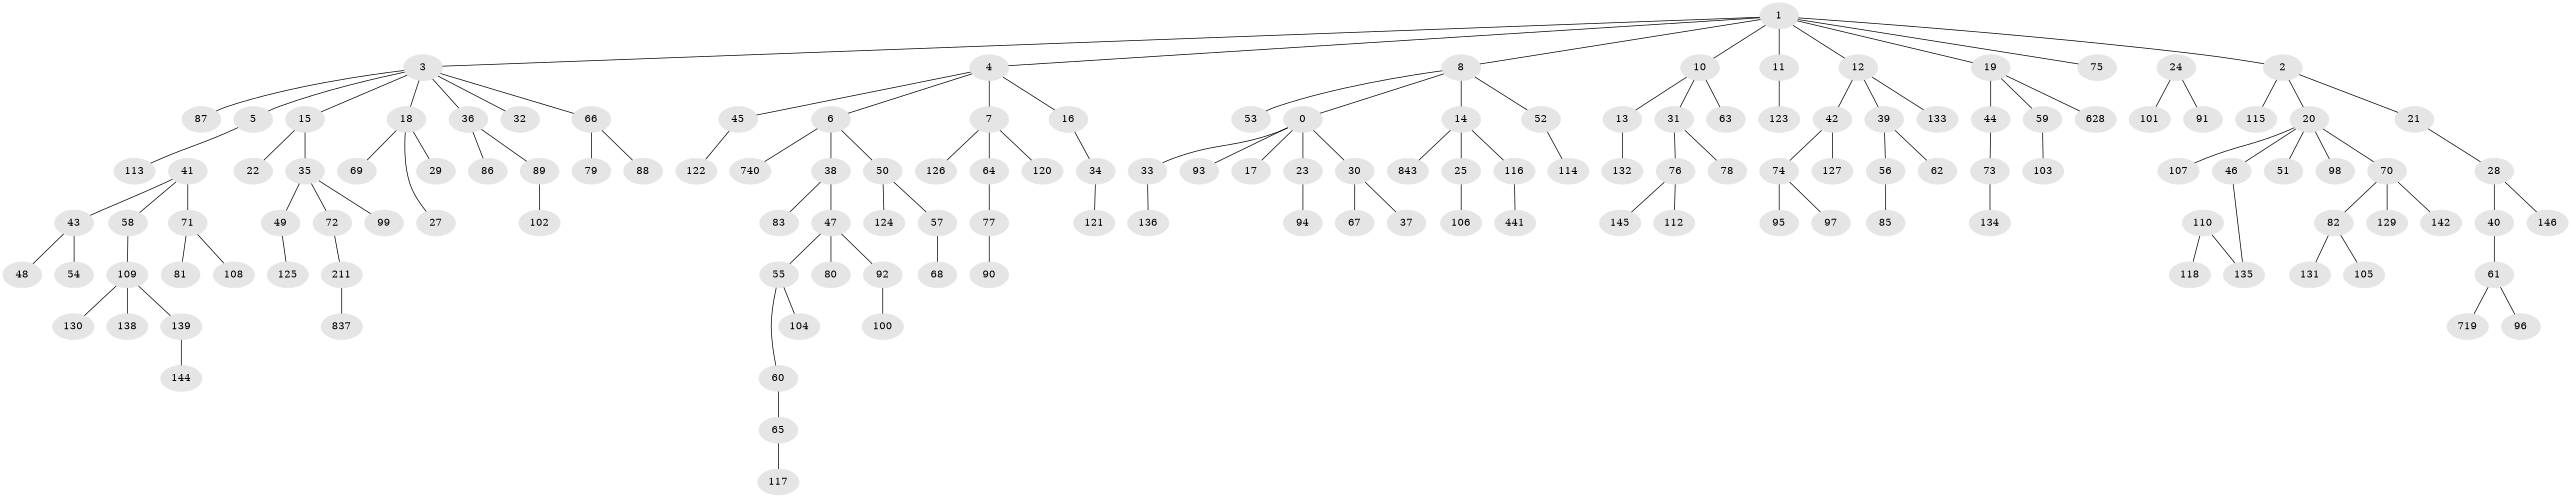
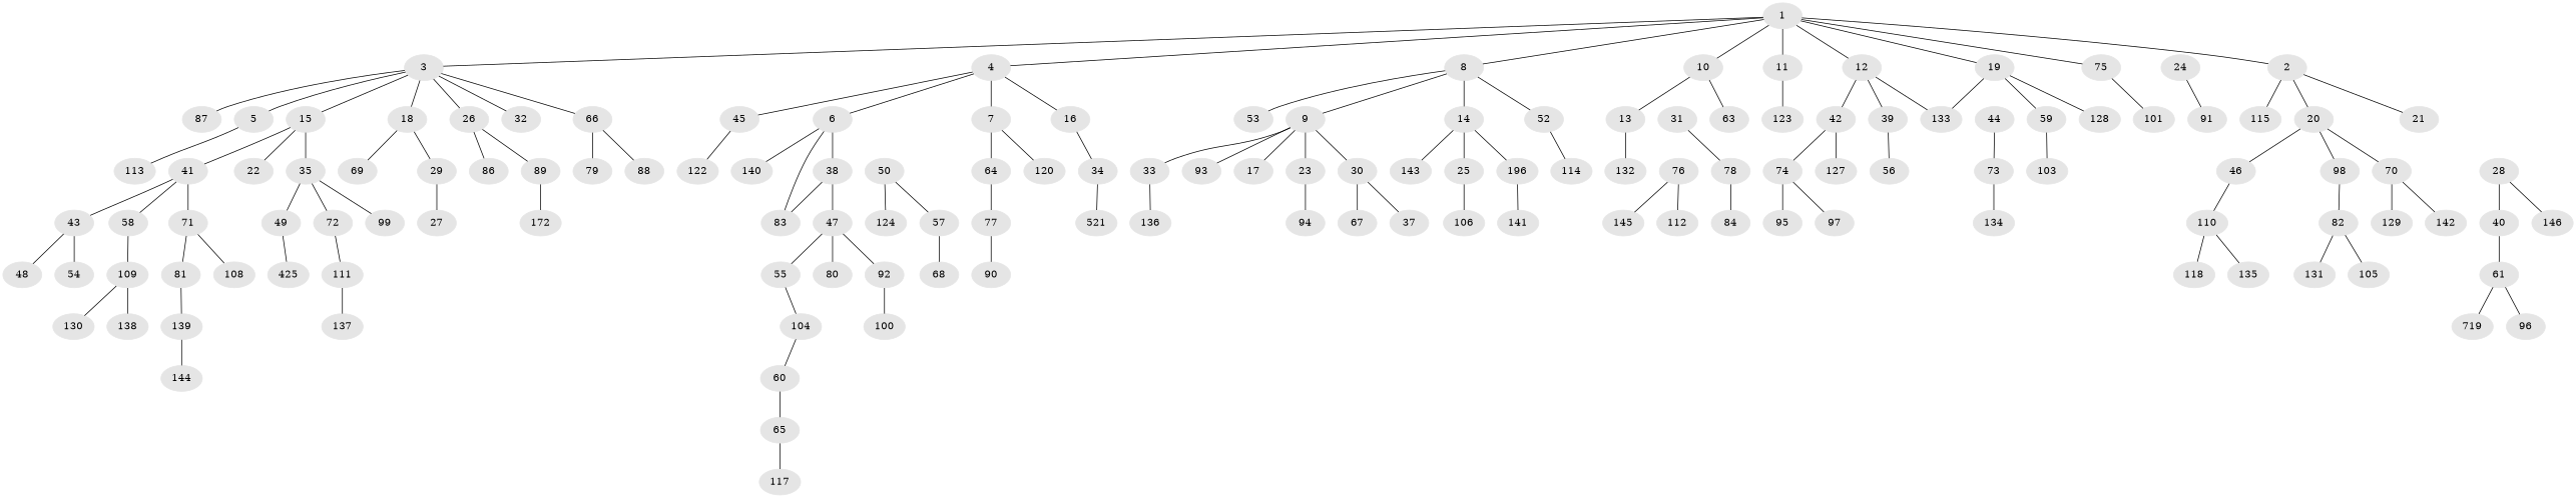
  graph {
    node [color=gray90 style=filled]
    1
    2
    3
    4
    8
    10
    11
    12
    19
    75
    20
    21
    115
    5
    15
    18
-   26 [label=36]
+   26
    32
    66
    87
    6
    7
    16
    45
-   9 [label=0]
+   9
    14
    52
    53
    13
    31
    63
    123
    39
    42
    133
    44
    59
-   128 [label=628]
+   128
    101
    46
-   51
    70
    98
-   107
    28
    113
    22
    35
    41
    27
    29
    69
    86
    89
    79
    88
    38
    50
-   140 [label=740]
+   140
    64
    120
-   126
    34
    122
    47
    83
    57
    124
    77
    17
    23
    30
    33
    93
    25
-   116
-   143 [label=843]
+   116 [label=196]
+   143
    114
    94
    37
    67
    136
    132
    76
    78
    56
-   62
    74
    127
    106
-   141 [label=441]
+   141
    49
    72
    99
    43
    58
    71
-   121
+   121 [label=521]
    24
    91
    73
    103
    110
    82
    129
    142
    40
    146
    61
    112
    145
-   102
-   125
-   111 [label=211]
+   84
+   102 [label=172]
+   125 [label=425]
+   111
    55
    80
    92
-   85
    96
    n121 [label=719]
    48
    54
    109
    81
    108
    95
    97
    134
    118
    135
    60
    104
    100
    68
    65
    130
    138
    117
    90
    105
    131
    139
-   137 [label=837]
+   137
    144
    1 -- 2
    1 -- 3
    1 -- 4
    1 -- 8
    1 -- 10
    1 -- 11
    1 -- 12
    1 -- 19
    1 -- 75
    2 -- 20
    2 -- 21
    2 -- 115
    3 -- 5
    3 -- 15
    3 -- 18
    3 -- 26
    3 -- 32
    3 -- 66
    3 -- 87
    4 -- 6
    4 -- 7
    4 -- 16
    4 -- 45
    8 -- 9
    8 -- 14
    8 -- 52
    8 -- 53
    10 -- 13
-   10 -- 31
    10 -- 63
    11 -- 123
    12 -- 39
    12 -- 42
    12 -- 133
-   19 -- 44
+   19 -- 133
    19 -- 59
    19 -- 128
-   24 -- 101
+   75 -- 101
    20 -- 46
-   20 -- 51
    20 -- 70
    20 -- 98
-   20 -- 107
-   21 -- 28
    5 -- 113
    15 -- 22
    15 -- 35
-   18 -- 27
+   15 -- 41
+   29 -- 27
    18 -- 29
    18 -- 69
    26 -- 86
    26 -- 89
    66 -- 79
    66 -- 88
    6 -- 38
-   6 -- 50
+   6 -- 83
    6 -- 140
    7 -- 64
    7 -- 120
-   7 -- 126
    16 -- 34
    45 -- 122
    9 -- 17
    9 -- 23
    9 -- 30
    9 -- 33
    9 -- 93
    14 -- 25
    14 -- 116
    14 -- 143
    52 -- 114
    13 -- 132
-   31 -- 76
    31 -- 78
    39 -- 56
-   39 -- 62
    42 -- 74
    42 -- 127
    44 -- 73
    59 -- 103
-   46 -- 135
-   70 -- 82
+   46 -- 110
+   98 -- 82
    70 -- 129
    70 -- 142
    28 -- 40
    28 -- 146
    35 -- 49
    35 -- 72
    35 -- 99
    41 -- 43
    41 -- 58
    41 -- 71
    89 -- 102
    38 -- 47
    38 -- 83
    50 -- 57
    50 -- 124
    64 -- 77
    34 -- 121
    47 -- 55
    47 -- 80
    47 -- 92
    57 -- 68
    77 -- 90
    23 -- 94
    30 -- 37
    30 -- 67
    33 -- 136
    25 -- 106
    116 -- 141
    76 -- 112
    76 -- 145
-   56 -- 85
+   78 -- 84
    74 -- 95
    74 -- 97
    49 -- 125
    72 -- 111
    43 -- 48
    43 -- 54
    58 -- 109
    71 -- 81
    71 -- 108
    24 -- 91
    73 -- 134
    110 -- 118
    110 -- 135
    82 -- 105
    82 -- 131
    40 -- 61
    61 -- 96
    61 -- n121
    111 -- 137
-   55 -- 60
+   104 -- 60
    55 -- 104
    92 -- 100
    109 -- 130
    109 -- 138
-   109 -- 139
+   81 -- 139
    60 -- 65
    65 -- 117
    139 -- 144
  }
